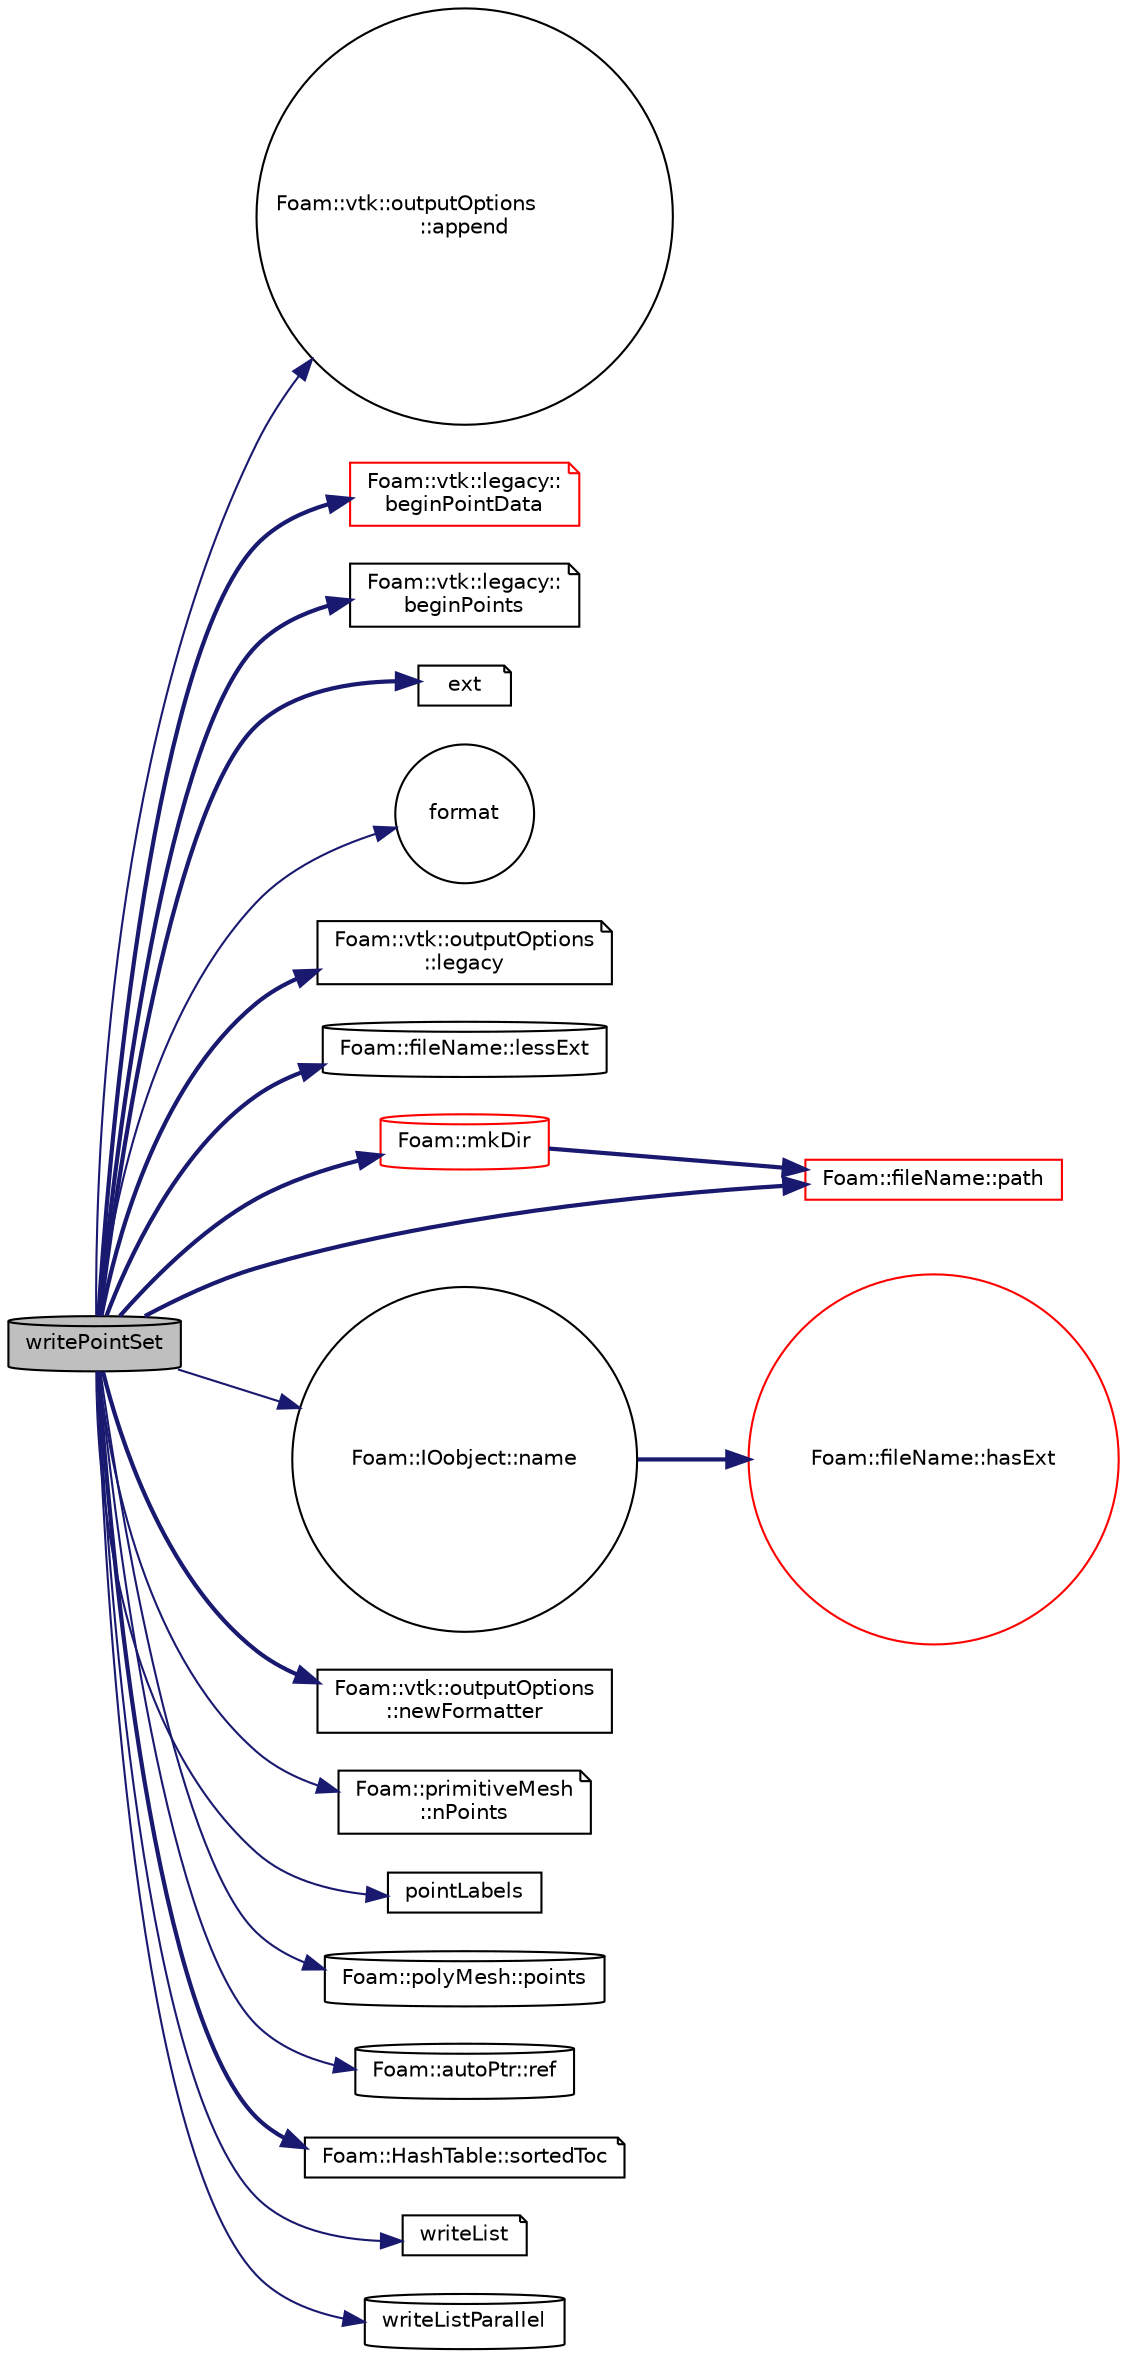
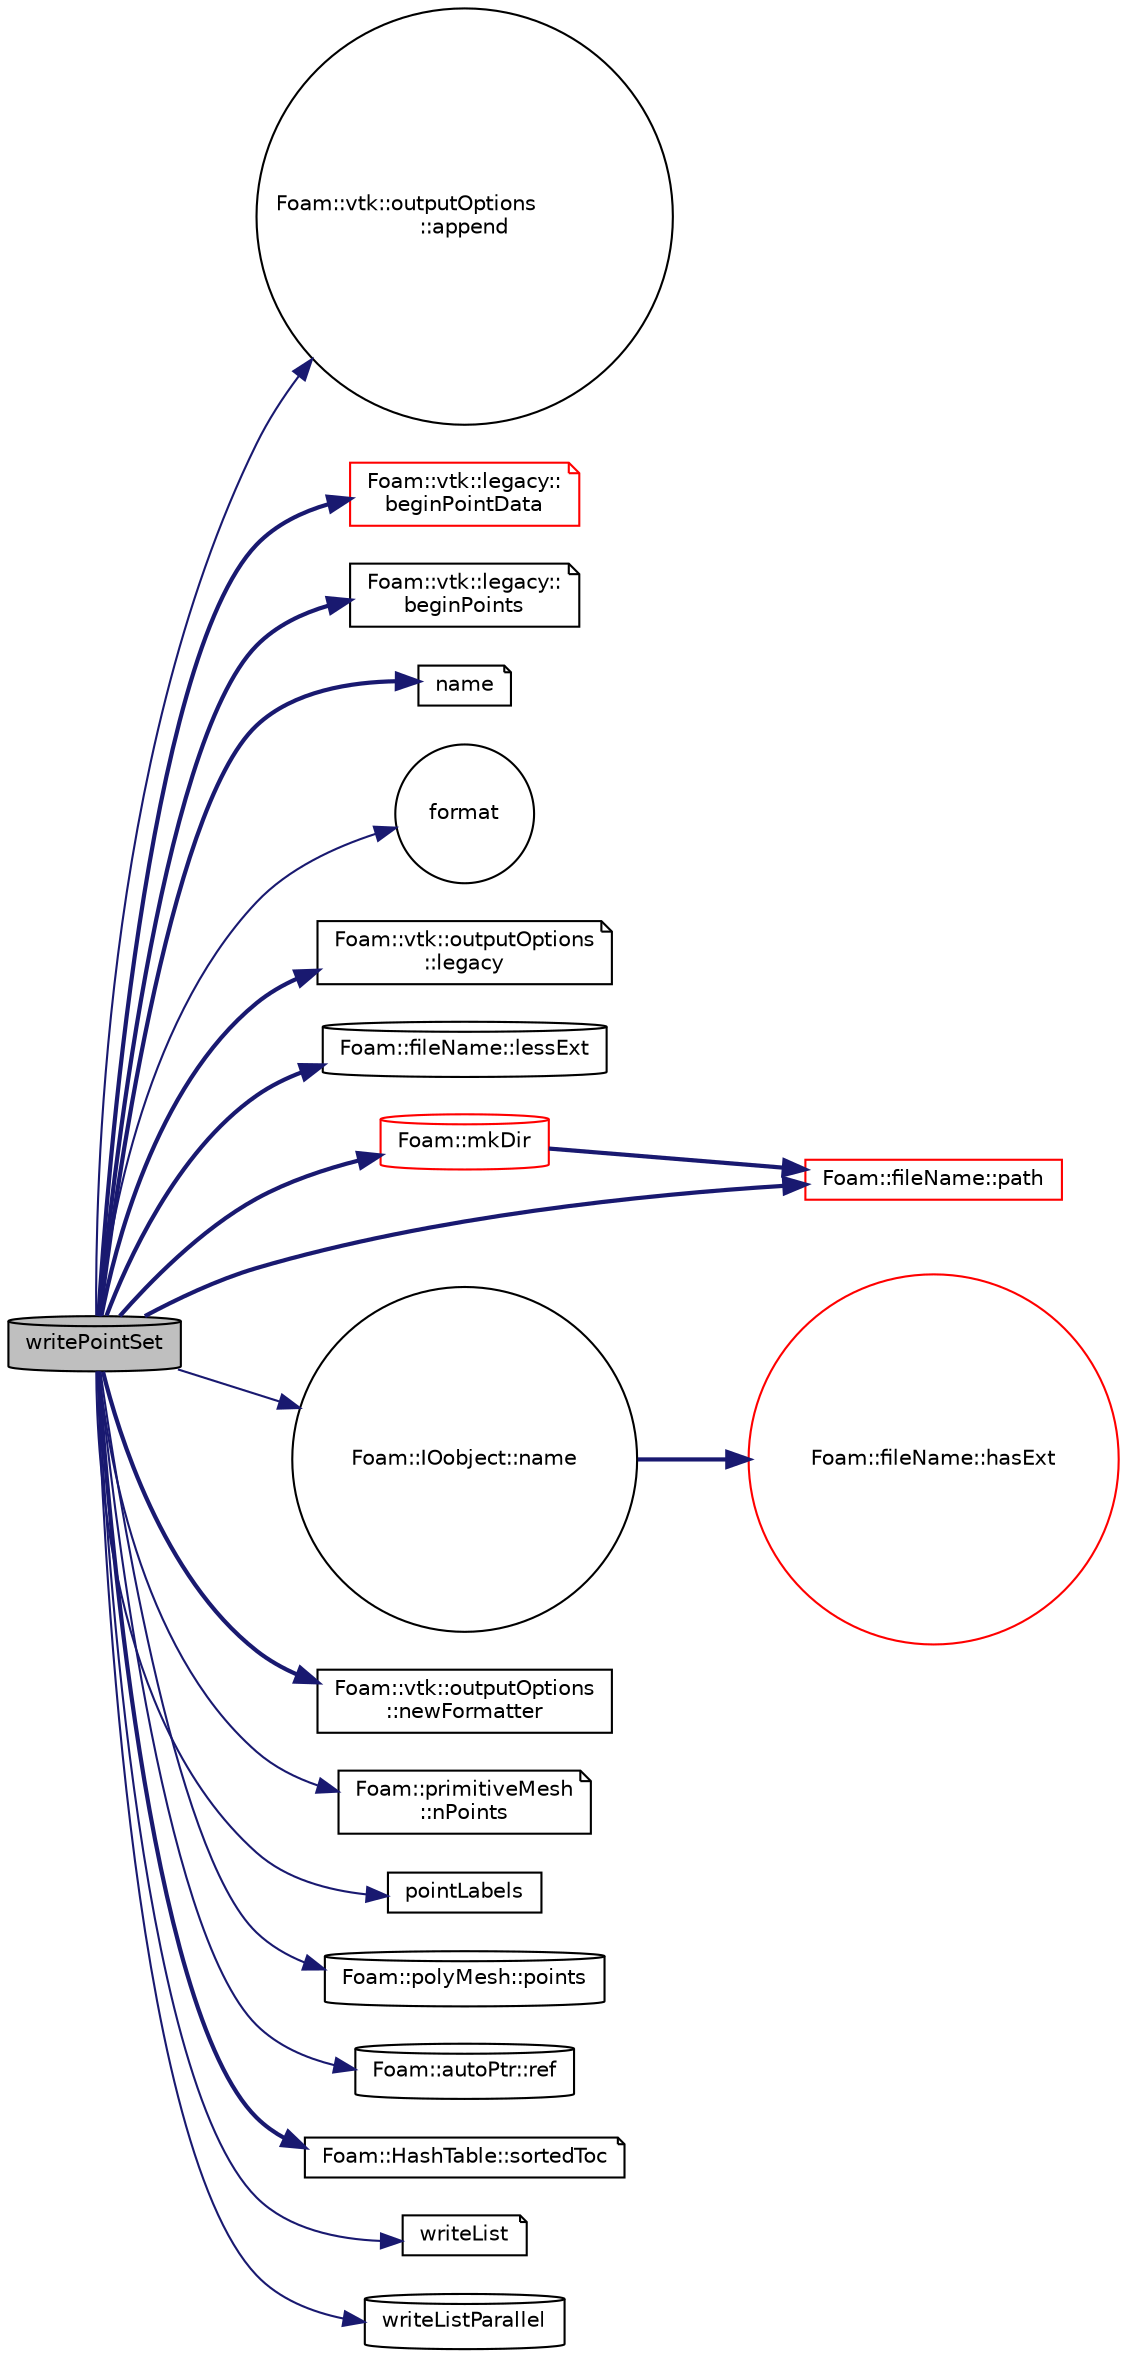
  digraph {
    rankdir=LR
    node [color=black fontname=Helvetica fontsize=10 shape=note]
    edge [color=midnightblue fontname=Helvetica fontsize=10 labelfontname=Helvetica labelfontsize=10 style=bold]
    n1 [fillcolor=grey75 fontcolor=black height=0.2 label=writePointSet shape=cylinder style=filled width=0.4]
    n2 [height=0.2 label="Foam::vtk::outputOptions\l::append" shape=circle width=0.4]
    n3 [color=red height=0.2 label="Foam::vtk::legacy::\lbeginPointData" width=0.4]
    n4 [height=0.2 label="Foam::vtk::legacy::\lbeginPoints" width=0.4]
-   n5 [height=0.2 label=ext width=0.4]
+   n5 [height=0.2 label=name width=0.4]
    n6 [height=0.2 label=format shape=circle width=0.4]
    n7 [height=0.2 label="Foam::vtk::outputOptions\l::legacy" width=0.4]
    n8 [height=0.2 label="Foam::fileName::lessExt" shape=cylinder width=0.4]
    n9 [color=red height=0.2 label="Foam::mkDir" shape=cylinder width=0.4]
    n10 [color=red height=0.2 label="Foam::fileName::path" shape=box width=0.4]
    n11 [height=0.2 label="Foam::IOobject::name" shape=circle width=0.4]
    n12 [height=0.2 label="Foam::vtk::outputOptions\l::newFormatter" shape=box width=0.4]
    n13 [height=0.2 label="Foam::primitiveMesh\l::nPoints" width=0.4]
    n14 [height=0.2 label=pointLabels shape=box width=0.4]
    n15 [height=0.2 label="Foam::polyMesh::points" shape=cylinder width=0.4]
    n16 [height=0.2 label="Foam::autoPtr::ref" shape=cylinder width=0.4]
    n17 [height=0.2 label="Foam::HashTable::sortedToc" width=0.4]
    n18 [height=0.2 label=writeList width=0.4]
    n19 [height=0.2 label=writeListParallel shape=cylinder width=0.4]
    n20 [color=red height=0.2 label="Foam::fileName::hasExt" shape=circle width=0.4]
    n1 -> n2 [style=solid]
    n1 -> n3
    n1 -> n4
    n1 -> n5
    n1 -> n6 [style=solid]
    n1 -> n7
    n1 -> n8
    n1 -> n9
    n1 -> n10
    n1 -> n11 [style=solid]
    n1 -> n12
    n1 -> n13 [style=solid]
    n1 -> n14 [style=solid]
    n1 -> n15 [style=solid]
    n1 -> n16 [style=solid]
    n1 -> n17
    n1 -> n18 [style=solid]
    n1 -> n19 [style=solid]
    n9 -> n10
    n11 -> n20
  }
